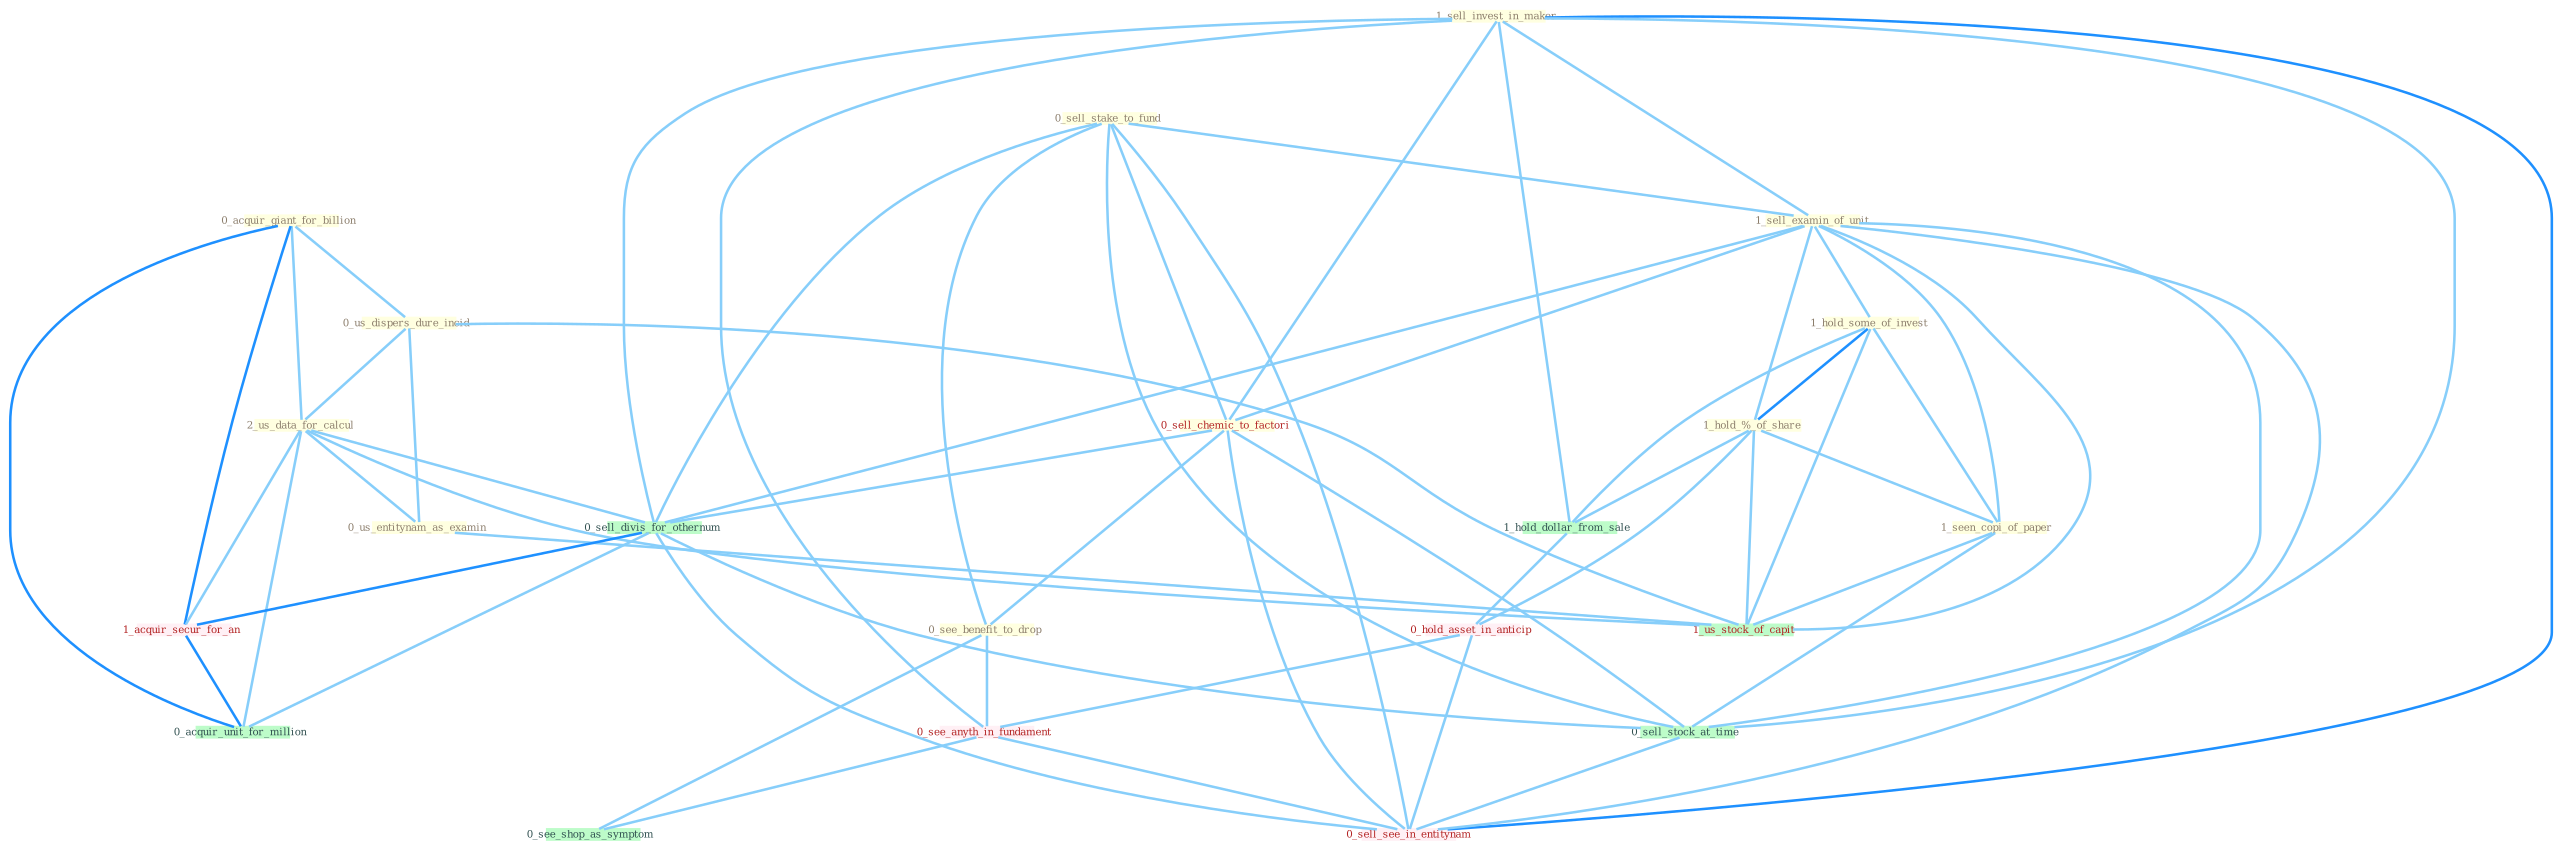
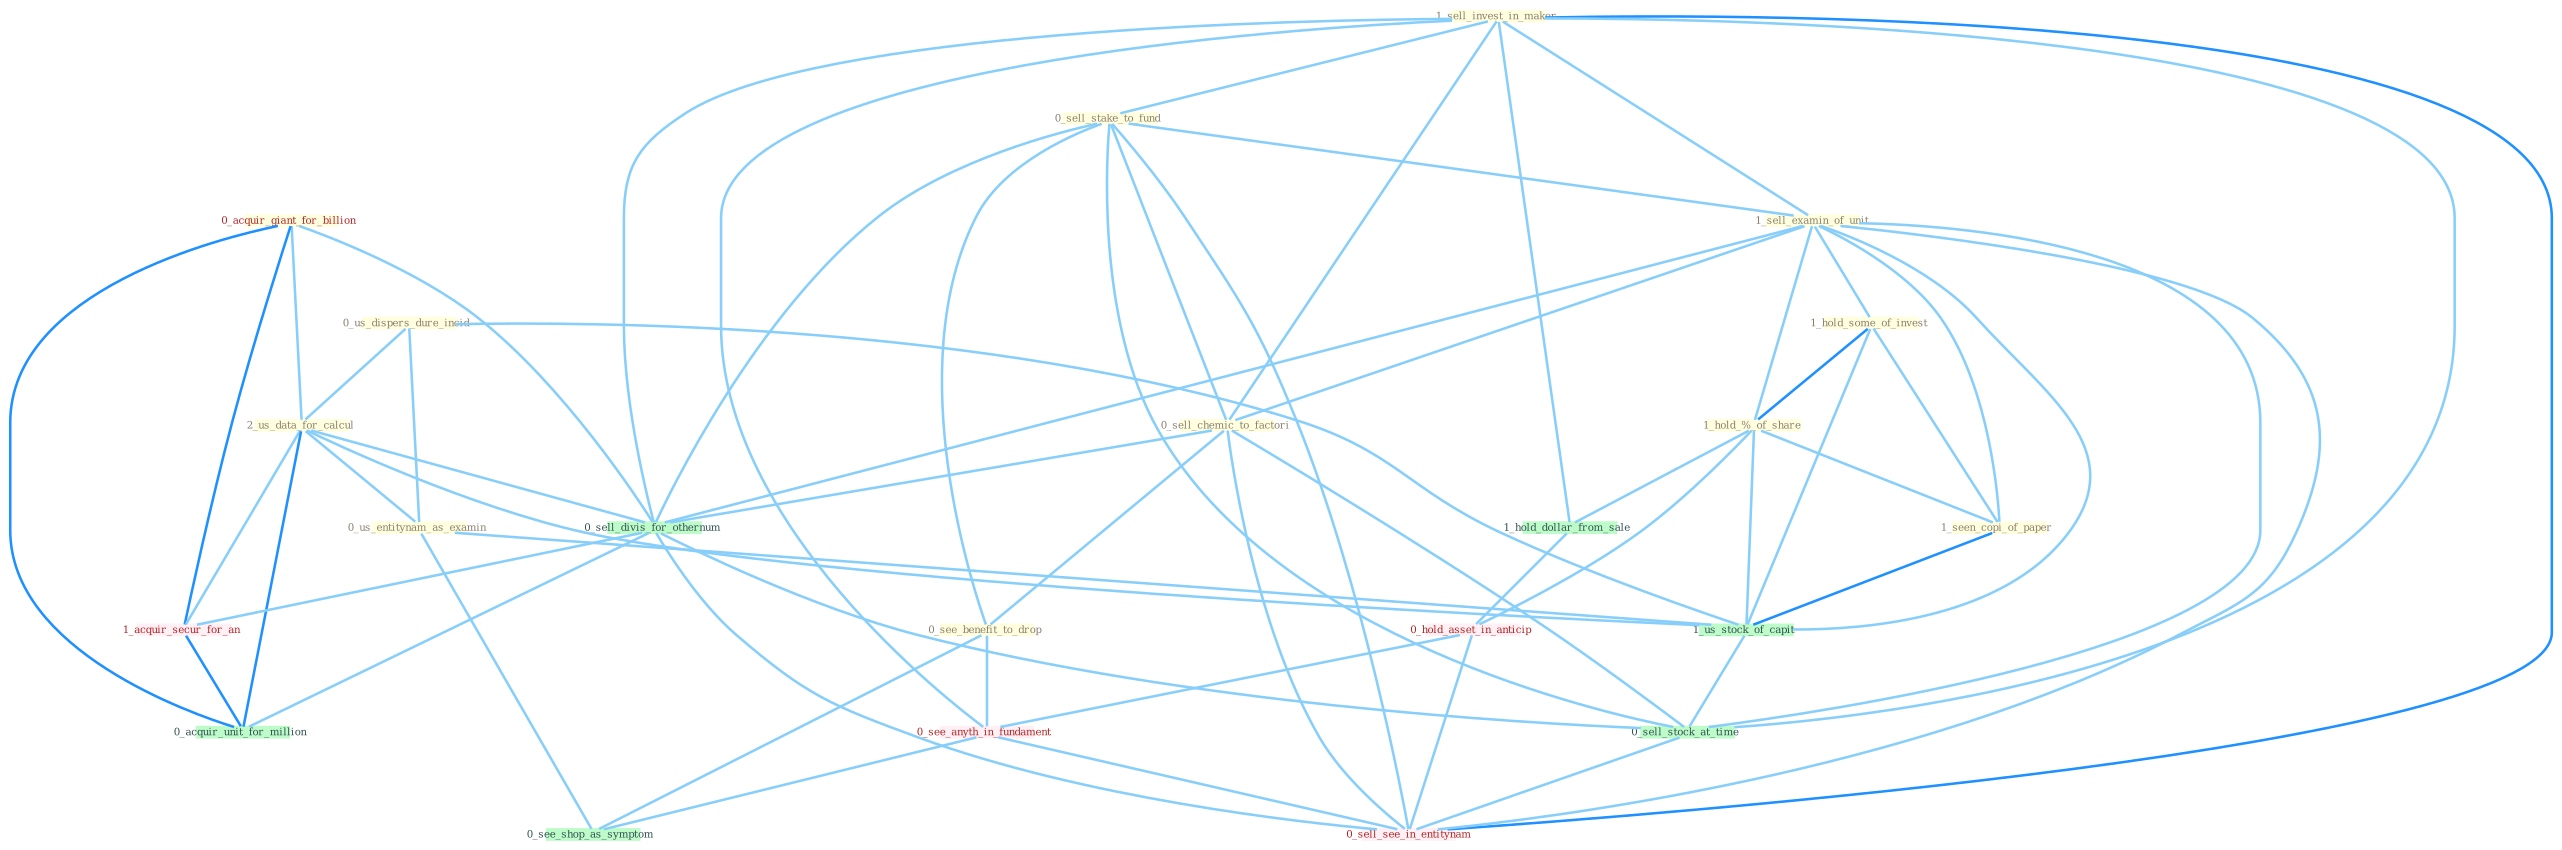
  graph {
    node [color="#ffffe0" fixedsize=true fontcolor="#8b7d6b" fontsize=4 shape=polygon style=filled]
    edge [color="#87cefa" w=1]
-   "0_acquir_giant_for_billion " [height=.06 width=.5]
+   "0_acquir_giant_for_billion " [fontcolor="#b22222" height=.06 width=.5]
    "1_sell_invest_in_maker " [height=.06 width=.5]
    "0_sell_stake_to_fund " [height=.06 width=.5]
    "0_us_dispers_dure_incid " [height=.06 width=.5]
    n5 [height=.06 label="2_us_data_for_calcul" width=.5]
    n6 [height=.06 label="1_sell_examin_of_unit" width=.5]
    "0_us_entitynam_as_examin " [height=.06 width=.5]
    "1_hold_some_of_invest " [height=.06 width=.5]
    "1_hold_%_of_share " [height=.06 width=.5]
-   "0_sell_chemic_to_factori " [fontcolor="#b22222" height=.06 width=.5]
+   "0_sell_chemic_to_factori " [height=.06 width=.5]
    "0_see_benefit_to_drop " [height=.06 width=.5]
    "1_seen_copi_of_paper " [height=.06 width=.5]
    "1_acquir_secur_for_an " [color="#fff0f5" fontcolor="#b22222" height=.06 width=.5]
    "0_hold_asset_in_anticip " [color="#fff0f5" fontcolor="#b22222" height=.06 width=.5]
    "0_see_anyth_in_fundament " [color="#fff0f5" fontcolor="#b22222" height=.06 width=.5]
    n16 [color="#fff0f5" fontcolor="#b22222" height=.06 label="0_sell_see_in_entitynam" width=.5]
    "0_sell_divis_for_othernum " [color="#BDFCC9" fontcolor="#2f4f4f" height=.06 width=.5]
    "0_acquir_unit_for_million " [color="#BDFCC9" fontcolor="#2f4f4f" height=.06 width=.5]
    "0_sell_stock_at_time " [color="#BDFCC9" fontcolor="#2f4f4f" height=.06 width=.5]
    "1_hold_dollar_from_sale " [color="#BDFCC9" fontcolor="#2f4f4f" height=.06 width=.5]
-   "1_us_stock_of_capit " [color="#BDFCC9" fontcolor="#b22222" height=.06 width=.5]
+   "1_us_stock_of_capit " [color="#BDFCC9" fontcolor="#2f4f4f" height=.06 width=.5]
    "0_see_shop_as_symptom " [color="#BDFCC9" fontcolor="#2f4f4f" height=.06 width=.5]
    subgraph sub_1 {
      "0_acquir_giant_for_billion "
      "1_sell_invest_in_maker "
      "0_sell_stake_to_fund "
      "0_us_dispers_dure_incid "
      n5
      n6
      "0_us_entitynam_as_examin "
      "1_hold_some_of_invest "
      "1_hold_%_of_share "
      "0_sell_chemic_to_factori "
      "0_see_benefit_to_drop "
      "1_seen_copi_of_paper "
    }
    subgraph sub_2 {
      "1_acquir_secur_for_an "
      "0_hold_asset_in_anticip "
      "0_see_anyth_in_fundament "
      n16
    }
    "0_acquir_giant_for_billion " -- n5
    "0_acquir_giant_for_billion " -- "1_acquir_secur_for_an " [color="#1e90ff" w=2]
-   "0_acquir_giant_for_billion " -- "0_us_dispers_dure_incid "
+   "0_acquir_giant_for_billion " -- "0_sell_divis_for_othernum "
    "0_acquir_giant_for_billion " -- "0_acquir_unit_for_million " [color="#1e90ff" w=2]
+   "1_sell_invest_in_maker " -- "0_sell_stake_to_fund "
    "1_sell_invest_in_maker " -- n6
    "1_sell_invest_in_maker " -- "0_sell_chemic_to_factori "
    "1_sell_invest_in_maker " -- "0_see_anyth_in_fundament "
    "1_sell_invest_in_maker " -- n16 [color="#1e90ff" w=2]
    "1_sell_invest_in_maker " -- "0_sell_divis_for_othernum "
    "1_sell_invest_in_maker " -- "0_sell_stock_at_time "
    "1_sell_invest_in_maker " -- "1_hold_dollar_from_sale "
    "0_sell_stake_to_fund " -- n6
    "0_sell_stake_to_fund " -- "0_sell_chemic_to_factori " [w=2]
    "0_sell_stake_to_fund " -- "0_see_benefit_to_drop "
    "0_sell_stake_to_fund " -- n16
    "0_sell_stake_to_fund " -- "0_sell_divis_for_othernum "
    "0_sell_stake_to_fund " -- "0_sell_stock_at_time "
    "0_us_dispers_dure_incid " -- n5
    "0_us_dispers_dure_incid " -- "0_us_entitynam_as_examin "
    "0_us_dispers_dure_incid " -- "1_us_stock_of_capit "
    n5 -- "0_us_entitynam_as_examin "
    n5 -- "1_acquir_secur_for_an "
    n5 -- "0_sell_divis_for_othernum "
-   n5 -- "0_acquir_unit_for_million "
+   n5 -- "0_acquir_unit_for_million " [color="#1e90ff"]
    n5 -- "1_us_stock_of_capit "
    n6 -- "1_hold_some_of_invest "
    n6 -- "1_hold_%_of_share "
    n6 -- "0_sell_chemic_to_factori "
    n6 -- "1_seen_copi_of_paper "
    n6 -- n16
    n6 -- "0_sell_divis_for_othernum "
    n6 -- "0_sell_stock_at_time "
    n6 -- "1_us_stock_of_capit "
    "0_us_entitynam_as_examin " -- "1_us_stock_of_capit "
+   "0_us_entitynam_as_examin " -- "0_see_shop_as_symptom "
    "1_hold_some_of_invest " -- "1_hold_%_of_share " [color="#1e90ff" w=2]
    "1_hold_some_of_invest " -- "1_seen_copi_of_paper "
-   "1_hold_some_of_invest " -- "1_hold_dollar_from_sale "
    "1_hold_some_of_invest " -- "1_us_stock_of_capit "
    "1_hold_%_of_share " -- "1_seen_copi_of_paper "
    "1_hold_%_of_share " -- "0_hold_asset_in_anticip "
    "1_hold_%_of_share " -- "1_hold_dollar_from_sale "
    "1_hold_%_of_share " -- "1_us_stock_of_capit "
    "0_sell_chemic_to_factori " -- "0_see_benefit_to_drop "
    "0_sell_chemic_to_factori " -- n16
    "0_sell_chemic_to_factori " -- "0_sell_divis_for_othernum "
    "0_sell_chemic_to_factori " -- "0_sell_stock_at_time "
    "0_see_benefit_to_drop " -- "0_see_anyth_in_fundament "
    "0_see_benefit_to_drop " -- "0_see_shop_as_symptom "
-   "1_seen_copi_of_paper " -- "1_us_stock_of_capit "
+   "1_seen_copi_of_paper " -- "1_us_stock_of_capit " [color="#1e90ff"]
    "1_acquir_secur_for_an " -- "0_acquir_unit_for_million " [color="#1e90ff" w=2]
    "0_hold_asset_in_anticip " -- "0_see_anyth_in_fundament "
    "0_hold_asset_in_anticip " -- n16
    "0_see_anyth_in_fundament " -- n16
    "0_see_anyth_in_fundament " -- "0_see_shop_as_symptom "
-   "0_sell_divis_for_othernum " -- "1_acquir_secur_for_an " [color="#1e90ff"]
+   "0_sell_divis_for_othernum " -- "1_acquir_secur_for_an "
    "0_sell_divis_for_othernum " -- n16
    "0_sell_divis_for_othernum " -- "0_acquir_unit_for_million "
    "0_sell_divis_for_othernum " -- "0_sell_stock_at_time "
    "0_sell_stock_at_time " -- n16
    "1_hold_dollar_from_sale " -- "0_hold_asset_in_anticip "
-   "1_seen_copi_of_paper " -- "0_sell_stock_at_time "
+   "1_us_stock_of_capit " -- "0_sell_stock_at_time "
  }
